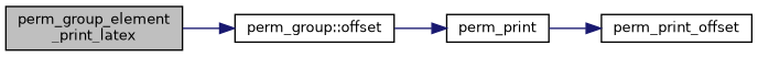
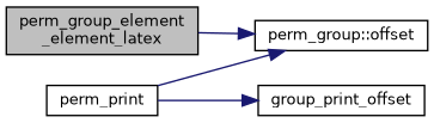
  digraph {
    rankdir=LR
    node [color=black fillcolor=white fontname=Helvetica fontsize=10 shape=record style=filled]
    edge [color=midnightblue fontname=Helvetica fontsize=10 labelfontname=Helvetica labelfontsize=10 style=solid]
-   n1 [fillcolor=grey75 fontcolor=black height=0.2 label="perm_group_element\l_print_latex" width=0.4]
+   n1 [fillcolor=grey75 fontcolor=black height=0.2 label="perm_group_element\l_element_latex" width=0.4]
    n2 [height=0.2 label="perm_group::offset" width=0.4]
    n3 [height=0.2 label=perm_print width=0.4]
-   n4 [height=0.2 label=perm_print_offset width=0.4]
+   n4 [height=0.2 label=group_print_offset width=0.4]
    n1 -> n2
-   n2 -> n3
+   n3 -> n2
    n3 -> n4
  }
